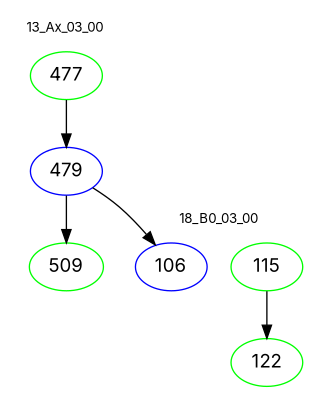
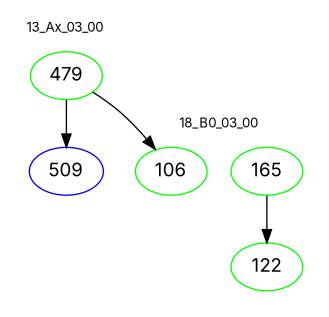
  digraph {
    fontname=Inter
    node [color=green fontname=Inter]
    edge [color=black fontname=Inter]
-   n1 [label=477]
-   n2 [color=blue label=479]
-   n3 [label=509]
-   n4 [label=115]
+   n2 [label=479]
+   n3 [color=blue label=509]
+   n4 [label=165]
    n5 [label=122]
-   n6 [color=blue label=106]
+   n6 [label=106]
    subgraph cluster_1 {
      color=white
      fontsize=10
      label="13_Ax_03_00"
-     n1
      n2
      n3
    }
    subgraph cluster_2 {
      color=white
      fontsize=10
      label="18_B0_03_00"
      n4
      n5
      n6
    }
-   n1 -> n2
    n2 -> n3
    n2 -> n6
    n4 -> n5
  }
